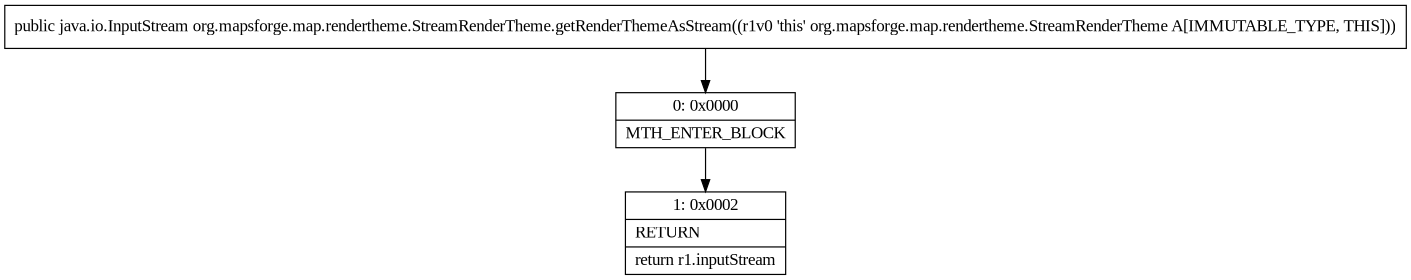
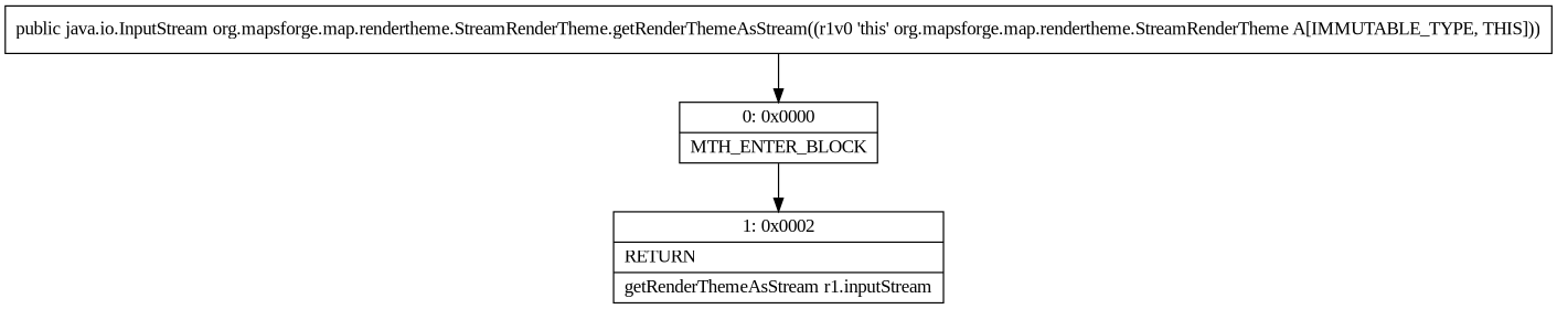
  digraph {
    fontname="Liberation Serif"
    node [shape=record fontname="Liberation Serif"]
    edge [fontname="Liberation Serif"]
    n1 [label="{0\:\ 0x0000|MTH_ENTER_BLOCK\l}"]
-   n2 [label="{1\:\ 0x0002|RETURN\l|return r1.inputStream\l}"]
+   n2 [label="{1\:\ 0x0002|RETURN\l|getRenderThemeAsStream r1.inputStream\l}"]
    n3 [label="{public java.io.InputStream org.mapsforge.map.rendertheme.StreamRenderTheme.getRenderThemeAsStream((r1v0 'this' org.mapsforge.map.rendertheme.StreamRenderTheme A[IMMUTABLE_TYPE, THIS])) }"]
    n1 -> n2
    n3 -> n1
  }
